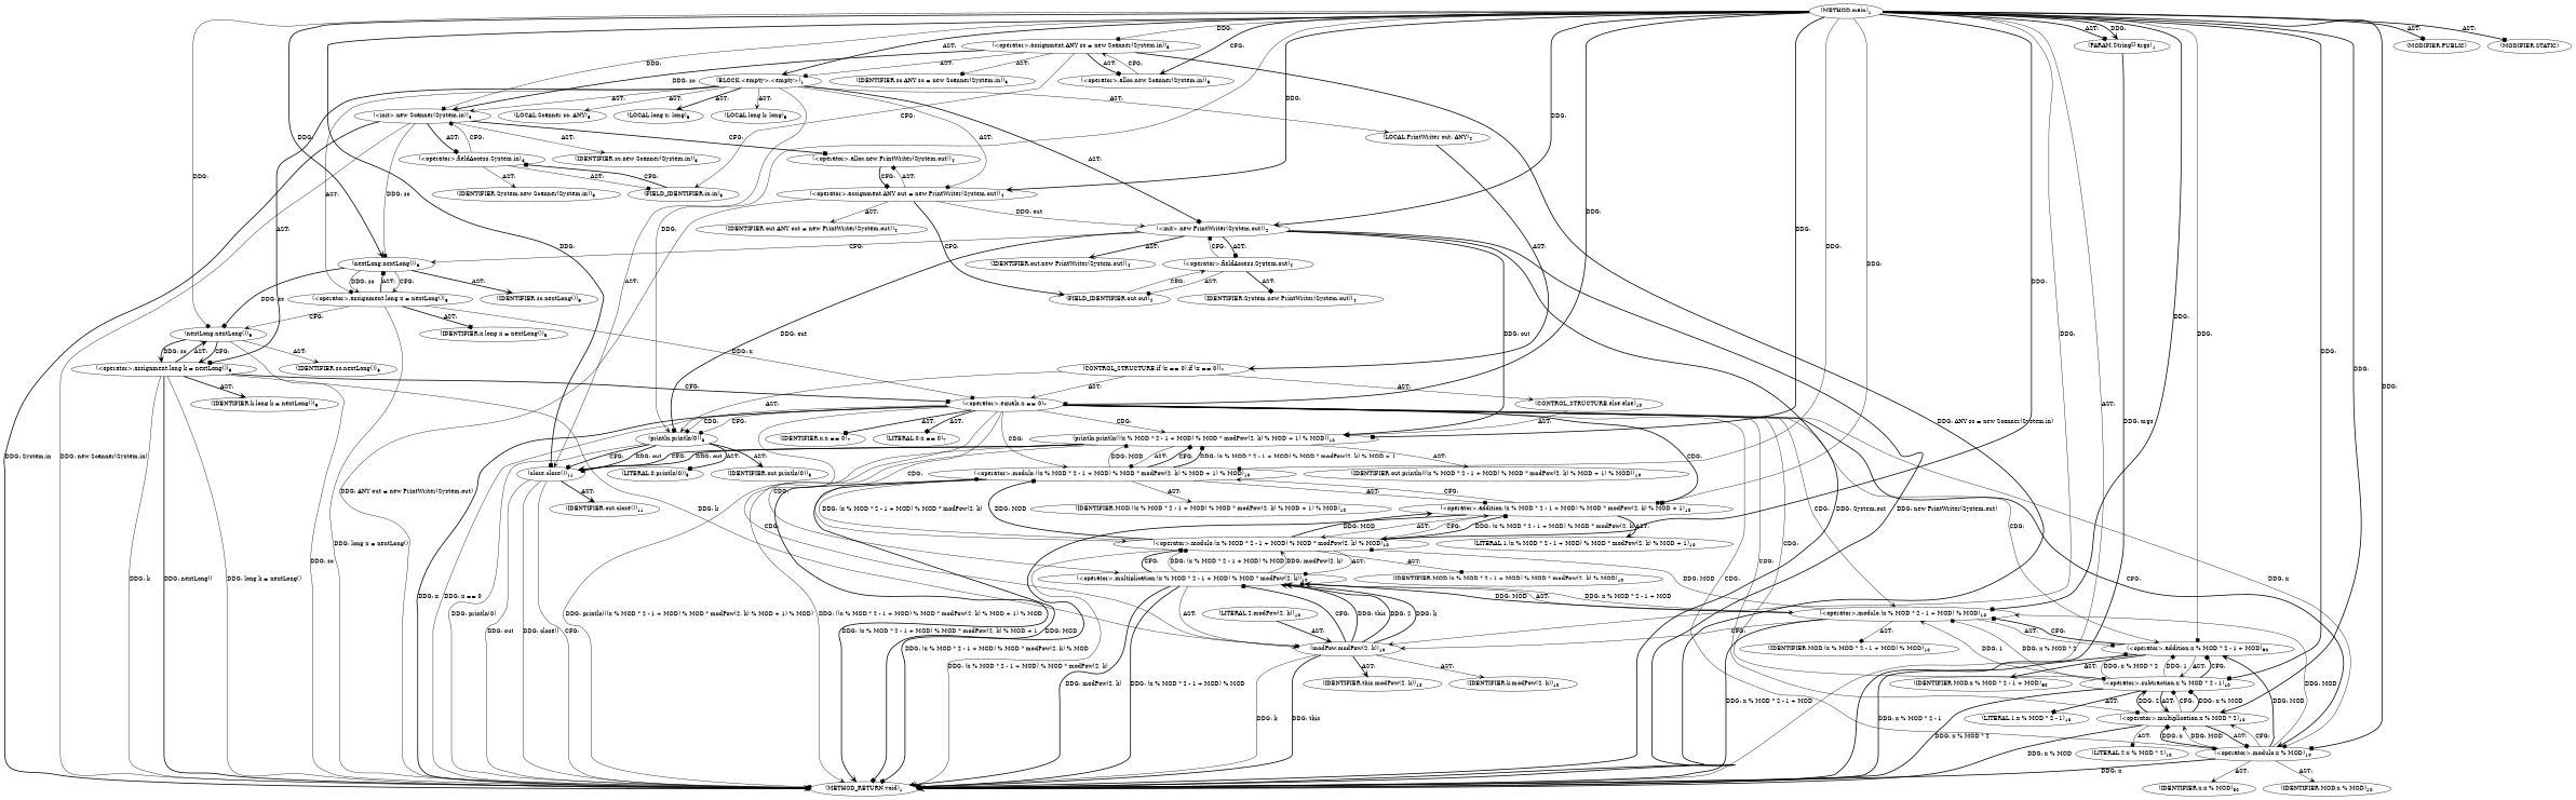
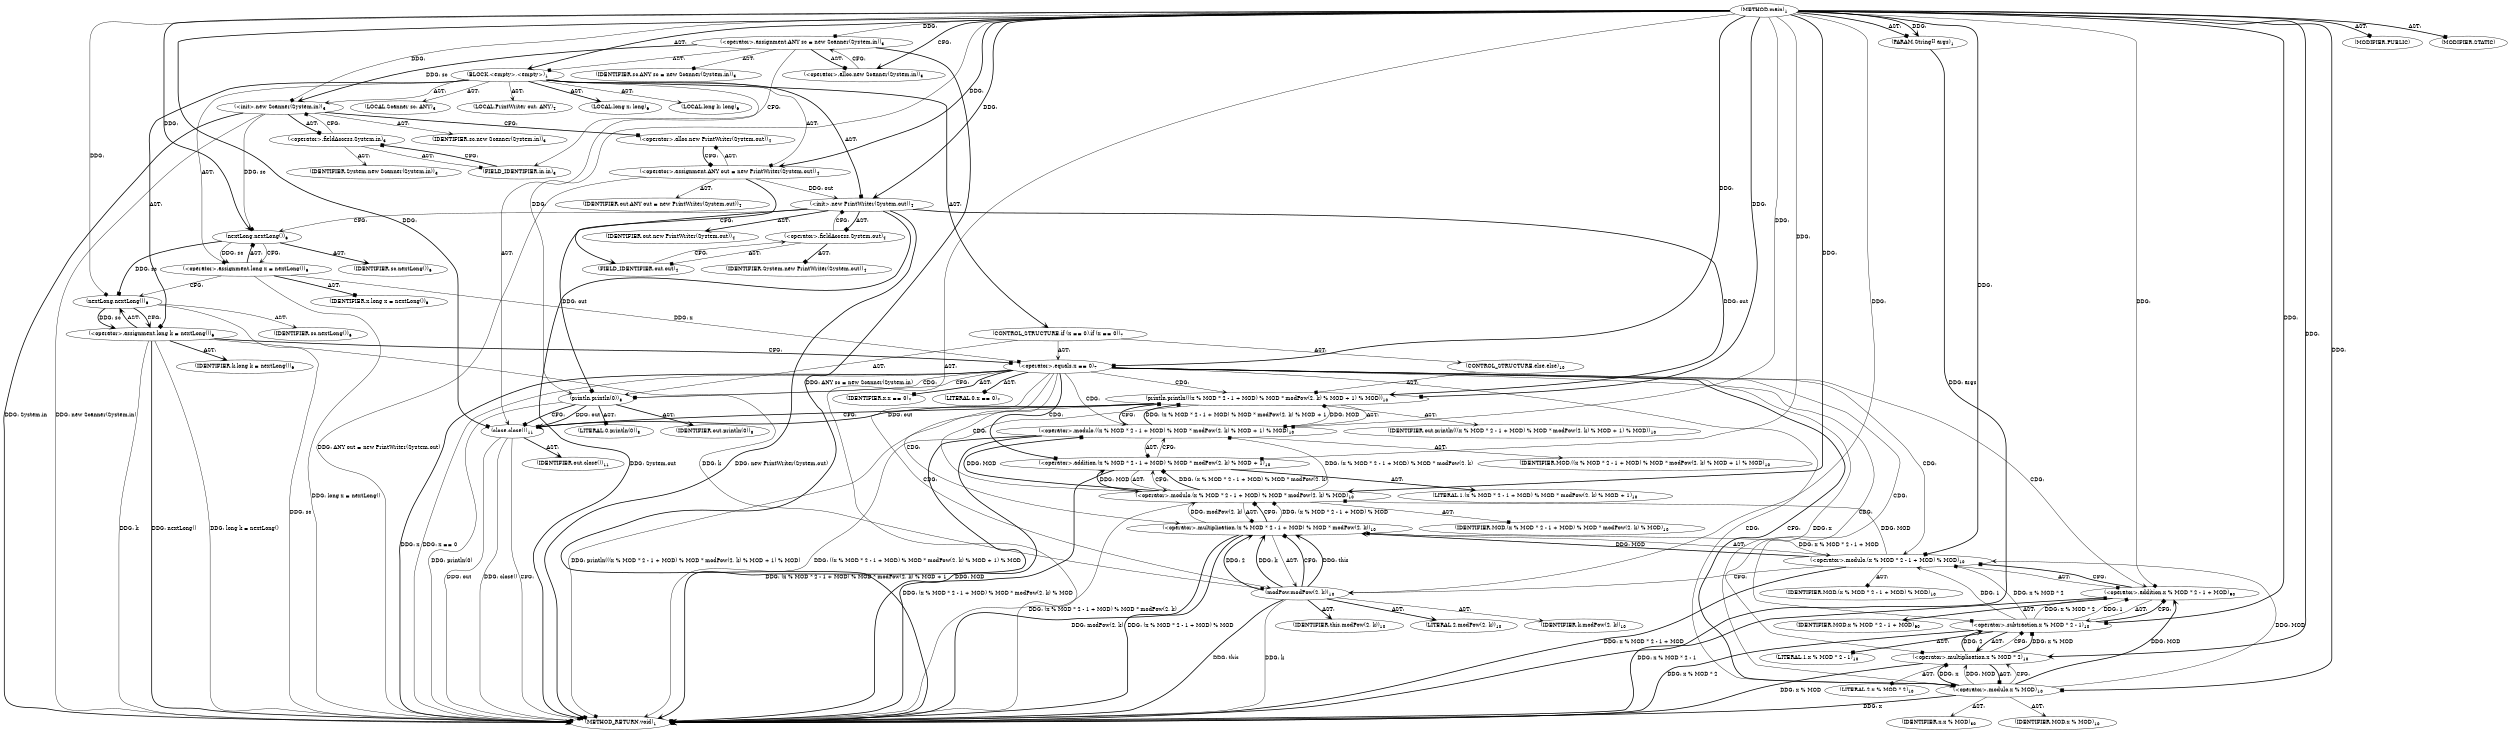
  digraph {
    edge [arrowhead=box style=solid]
    n1 [label=<(METHOD,main)<SUB>1</SUB>>]
    n2 [label=<(PARAM,String[] args)<SUB>1</SUB>>]
    n3 [label=<(BLOCK,&lt;empty&gt;,&lt;empty&gt;)<SUB>1</SUB>>]
    n4 [label=<(&lt;operator&gt;.assignment,ANY sc = new Scanner(System.in))<SUB>3</SUB>>]
    n5 [label=<(&lt;operator&gt;.alloc,new Scanner(System.in))<SUB>3</SUB>>]
    n6 [label=<(&lt;init&gt;,new Scanner(System.in))<SUB>3</SUB>>]
    n7 [label=<(&lt;operator&gt;.assignment,ANY out = new PrintWriter(System.out))<SUB>4</SUB>>]
    n8 [label=<(&lt;init&gt;,new PrintWriter(System.out))<SUB>4</SUB>>]
    n9 [label=<(nextLong,nextLong())<SUB>6</SUB>>]
    n10 [label=<(nextLong,nextLong())<SUB>6</SUB>>]
    n11 [label=<(&lt;operator&gt;.equals,x == 0)<SUB>7</SUB>>]
    n12 [label=<(println,println(0))<SUB>8</SUB>>]
    n13 [label=<(println,println(((x % MOD * 2 - 1 + MOD) % MOD * modPow(2, k) % MOD + 1) % MOD))<SUB>10</SUB>>]
    n14 [label=<(&lt;operator&gt;.modulo,((x % MOD * 2 - 1 + MOD) % MOD * modPow(2, k) % MOD + 1) % MOD)<SUB>10</SUB>>]
    n15 [label=<(&lt;operator&gt;.addition,(x % MOD * 2 - 1 + MOD) % MOD * modPow(2, k) % MOD + 1)<SUB>10</SUB>>]
    n16 [label=<(&lt;operator&gt;.modulo,(x % MOD * 2 - 1 + MOD) % MOD * modPow(2, k) % MOD)<SUB>10</SUB>>]
    n17 [label=<(&lt;operator&gt;.modulo,(x % MOD * 2 - 1 + MOD) % MOD)<SUB>10</SUB>>]
    n18 [label=<(&lt;operator&gt;.addition,x % MOD * 2 - 1 + MOD)<SUB>90</SUB>>]
    n19 [label=<(&lt;operator&gt;.subtraction,x % MOD * 2 - 1)<SUB>10</SUB>>]
    n20 [label=<(&lt;operator&gt;.multiplication,x % MOD * 2)<SUB>10</SUB>>]
    n21 [label=<(&lt;operator&gt;.modulo,x % MOD)<SUB>10</SUB>>]
    n22 [label=<(modPow,modPow(2, k))<SUB>10</SUB>>]
    n23 [label=<(close,close())<SUB>11</SUB>>]
    n24 [label=<(MODIFIER,PUBLIC)>]
    n25 [label=<(MODIFIER,STATIC)>]
    n26 [label=<(METHOD_RETURN,void)<SUB>1</SUB>>]
    n27 [label=<(LOCAL,Scanner sc: ANY)<SUB>3</SUB>>]
    n28 [label=<(LOCAL,PrintWriter out: ANY)<SUB>4</SUB>>]
    n29 [label=<(LOCAL,long x: long)<SUB>6</SUB>>]
    n30 [label=<(LOCAL,long k: long)<SUB>6</SUB>>]
    n31 [label=<(&lt;operator&gt;.assignment,long x = nextLong())<SUB>6</SUB>>]
    n32 [label=<(&lt;operator&gt;.assignment,long k = nextLong())<SUB>6</SUB>>]
    n33 [label=<(CONTROL_STRUCTURE,if (x == 0),if (x == 0))<SUB>7</SUB>>]
    n34 [label=<(IDENTIFIER,sc,ANY sc = new Scanner(System.in))<SUB>3</SUB>>]
    n35 [label=<(FIELD_IDENTIFIER,in,in)<SUB>3</SUB>>]
    n36 [label=<(IDENTIFIER,sc,new Scanner(System.in))<SUB>3</SUB>>]
    n37 [label=<(&lt;operator&gt;.fieldAccess,System.in)<SUB>3</SUB>>]
    n38 [label=<(&lt;operator&gt;.alloc,new PrintWriter(System.out))<SUB>4</SUB>>]
    n39 [label=<(IDENTIFIER,out,ANY out = new PrintWriter(System.out))<SUB>4</SUB>>]
    n40 [label=<(FIELD_IDENTIFIER,out,out)<SUB>4</SUB>>]
    n41 [label=<(IDENTIFIER,out,new PrintWriter(System.out))<SUB>4</SUB>>]
    n42 [label=<(&lt;operator&gt;.fieldAccess,System.out)<SUB>4</SUB>>]
    n43 [label=<(IDENTIFIER,sc,nextLong())<SUB>6</SUB>>]
    n44 [label=<(IDENTIFIER,sc,nextLong())<SUB>6</SUB>>]
    n45 [label=<(IDENTIFIER,x,x == 0)<SUB>7</SUB>>]
    n46 [label=<(LITERAL,0,x == 0)<SUB>7</SUB>>]
    n47 [label=<(&lt;operator&gt;.multiplication,(x % MOD * 2 - 1 + MOD) % MOD * modPow(2, k))<SUB>10</SUB>>]
    n48 [label=<(IDENTIFIER,out,println(0))<SUB>8</SUB>>]
    n49 [label=<(LITERAL,0,println(0))<SUB>8</SUB>>]
    n50 [label=<(IDENTIFIER,out,println(((x % MOD * 2 - 1 + MOD) % MOD * modPow(2, k) % MOD + 1) % MOD))<SUB>10</SUB>>]
    n51 [label=<(IDENTIFIER,MOD,((x % MOD * 2 - 1 + MOD) % MOD * modPow(2, k) % MOD + 1) % MOD)<SUB>10</SUB>>]
    n52 [label=<(LITERAL,1,(x % MOD * 2 - 1 + MOD) % MOD * modPow(2, k) % MOD + 1)<SUB>10</SUB>>]
    n53 [label=<(IDENTIFIER,MOD,(x % MOD * 2 - 1 + MOD) % MOD * modPow(2, k) % MOD)<SUB>10</SUB>>]
    n54 [label=<(IDENTIFIER,MOD,(x % MOD * 2 - 1 + MOD) % MOD)<SUB>10</SUB>>]
    n55 [label=<(IDENTIFIER,MOD,x % MOD * 2 - 1 + MOD)<SUB>60</SUB>>]
    n56 [label=<(LITERAL,1,x % MOD * 2 - 1)<SUB>10</SUB>>]
    n57 [label=<(LITERAL,2,x % MOD * 2)<SUB>10</SUB>>]
    n58 [label=<(IDENTIFIER,x,x % MOD)<SUB>30</SUB>>]
    n59 [label=<(IDENTIFIER,MOD,x % MOD)<SUB>10</SUB>>]
    n60 [label=<(IDENTIFIER,this,modPow(2, k))<SUB>10</SUB>>]
    n61 [label=<(LITERAL,2,modPow(2, k))<SUB>10</SUB>>]
    n62 [label=<(IDENTIFIER,k,modPow(2, k))<SUB>10</SUB>>]
    n63 [label=<(IDENTIFIER,out,close())<SUB>11</SUB>>]
    n64 [label=<(IDENTIFIER,x,long x = nextLong())<SUB>6</SUB>>]
    n65 [label=<(IDENTIFIER,k,long k = nextLong())<SUB>6</SUB>>]
    n66 [label=<(CONTROL_STRUCTURE,else,else)<SUB>10</SUB>>]
    n67 [label=<(IDENTIFIER,System,new Scanner(System.in))<SUB>3</SUB>>]
    n68 [label=<(IDENTIFIER,System,new PrintWriter(System.out))<SUB>4</SUB>>]
    n1 -> n2 [label="AST: " style=bold]
    n1 -> n2 [arrowhead=vee label="DDG: " style=bold]
    n1 -> n3 [arrowhead=vee label="AST: " style=bold]
    n1 -> n4 [label="DDG: "]
    n1 -> n5 [arrowhead=vee label="CFG: " style=bold]
    n1 -> n6 [label="DDG: "]
    n1 -> n7 [arrowhead=vee label="DDG: " style=bold]
    n1 -> n8 [arrowhead=vee label="DDG: " style=bold]
    n1 -> n9 [arrowhead=vee label="DDG: " style=bold]
    n1 -> n10 [label="DDG: "]
    n1 -> n11 [label="DDG: " style=bold]
    n1 -> n12 [arrowhead=vee label="DDG: "]
    n1 -> n13 [label="DDG: " style=bold]
    n1 -> n14 [label="DDG: "]
    n1 -> n15 [label="DDG: "]
    n1 -> n16 [arrowhead=vee label="DDG: " style=bold]
    n1 -> n17 [label="DDG: " style=bold]
    n1 -> n18 [label="DDG: "]
    n1 -> n19 [label="DDG: " style=bold]
    n1 -> n20 [arrowhead=vee label="DDG: " style=bold]
    n1 -> n21 [label="DDG: " style=bold]
    n1 -> n22 [arrowhead=vee label="DDG: "]
    n1 -> n23 [label="DDG: " style=bold]
    n1 -> n24 [label="AST: " style=bold]
    n1 -> n25 [label="AST: " style=bold]
    n1 -> n26 [label="AST: "]
    n2 -> n26 [arrowhead=vee label="DDG: args" style=bold]
    n3 -> n6 [arrowhead=vee label="AST: "]
    n3 -> n7 [label="AST: "]
    n3 -> n8 [label="AST: " style=bold]
    n3 -> n23 [arrowhead=vee label="AST: "]
    n3 -> n27 [arrowhead=vee label="AST: "]
    n3 -> n28 [arrowhead=vee label="AST: "]
    n3 -> n29 [arrowhead=vee label="AST: " style=bold]
    n3 -> n30 [arrowhead=vee label="AST: "]
    n3 -> n31 [label="AST: "]
    n3 -> n32 [label="AST: " style=bold]
-   n28 -> n33 [arrowhead=vee label="AST: " style=bold]
+   n3 -> n33 [arrowhead=vee label="AST: " style=bold]
    n4 -> n3 [label="AST: "]
    n4 -> n5 [label="AST: " style=bold]
    n4 -> n6 [arrowhead=vee label="DDG: sc" style=bold]
    n4 -> n26 [label="DDG: ANY sc = new Scanner(System.in)" style=bold]
    n4 -> n34 [label="AST: "]
    n4 -> n35 [arrowhead=vee label="CFG: "]
    n5 -> n4 [arrowhead=vee label="CFG: "]
    n6 -> n9 [label="DDG: sc"]
    n6 -> n26 [label="DDG: System.in" style=bold]
    n6 -> n26 [label="DDG: new Scanner(System.in)"]
    n6 -> n36 [arrowhead=vee label="AST: "]
    n6 -> n37 [label="AST: " style=bold]
    n6 -> n38 [label="CFG: " style=bold]
    n7 -> n8 [arrowhead=vee label="DDG: out"]
    n7 -> n26 [label="DDG: ANY out = new PrintWriter(System.out)"]
    n7 -> n38 [label="AST: "]
    n7 -> n39 [arrowhead=vee label="AST: "]
    n7 -> n40 [arrowhead=vee label="CFG: " style=bold]
    n8 -> n9 [arrowhead=vee label="CFG: "]
    n8 -> n12 [label="DDG: out" style=bold]
    n8 -> n13 [arrowhead=vee label="DDG: out" style=bold]
    n8 -> n26 [label="DDG: System.out" style=bold]
    n8 -> n26 [label="DDG: new PrintWriter(System.out)" style=bold]
    n8 -> n41 [arrowhead=vee label="AST: " style=bold]
    n8 -> n42 [label="AST: " style=bold]
    n9 -> n10 [label="DDG: sc" style=bold]
    n9 -> n31 [arrowhead=vee label="CFG: "]
    n9 -> n31 [arrowhead=vee label="DDG: sc"]
    n9 -> n43 [arrowhead=vee label="AST: " style=bold]
    n10 -> n26 [label="DDG: sc"]
    n10 -> n32 [arrowhead=vee label="CFG: " style=bold]
    n10 -> n32 [arrowhead=vee label="DDG: sc" style=bold]
    n10 -> n44 [arrowhead=vee label="AST: "]
    n11 -> n12 [label="CFG: "]
    n11 -> n12 [label="CDG: "]
    n11 -> n13 [arrowhead=vee label="CDG: "]
    n11 -> n14 [arrowhead=vee label="CDG: "]
    n11 -> n15 [label="CDG: " style=bold]
    n11 -> n16 [arrowhead=vee label="CDG: "]
    n11 -> n17 [arrowhead=vee label="CDG: "]
    n11 -> n18 [arrowhead=vee label="CDG: "]
    n11 -> n19 [label="CDG: "]
    n11 -> n20 [label="CDG: "]
    n11 -> n21 [arrowhead=vee label="CFG: " style=bold]
    n11 -> n21 [label="DDG: x"]
    n11 -> n21 [label="CDG: "]
    n11 -> n22 [arrowhead=vee label="CDG: "]
    n11 -> n26 [arrowhead=vee label="DDG: x" style=bold]
    n11 -> n26 [label="DDG: x == 0"]
    n11 -> n45 [label="AST: " style=bold]
    n11 -> n46 [label="AST: " style=bold]
    n11 -> n47 [arrowhead=vee label="CDG: "]
    n12 -> n23 [label="CFG: " style=bold]
    n12 -> n23 [label="DDG: out" style=bold]
    n12 -> n26 [label="DDG: println(0)"]
    n12 -> n48 [arrowhead=vee label="AST: " style=bold]
    n12 -> n49 [label="AST: " style=bold]
    n13 -> n14 [label="AST: "]
    n13 -> n23 [arrowhead=vee label="CFG: " style=bold]
    n13 -> n23 [arrowhead=vee label="DDG: out" style=bold]
    n13 -> n26 [arrowhead=vee label="DDG: ((x % MOD * 2 - 1 + MOD) % MOD * modPow(2, k) % MOD + 1) % MOD"]
    n13 -> n26 [label="DDG: println(((x % MOD * 2 - 1 + MOD) % MOD * modPow(2, k) % MOD + 1) % MOD)"]
    n13 -> n50 [arrowhead=vee label="AST: "]
    n14 -> n13 [label="CFG: " style=bold]
    n14 -> n13 [label="DDG: (x % MOD * 2 - 1 + MOD) % MOD * modPow(2, k) % MOD + 1" style=bold]
    n14 -> n13 [label="DDG: MOD"]
    n14 -> n15 [label="AST: "]
    n14 -> n26 [arrowhead=vee label="DDG: (x % MOD * 2 - 1 + MOD) % MOD * modPow(2, k) % MOD + 1" style=bold]
    n14 -> n26 [label="DDG: MOD" style=bold]
    n14 -> n51 [arrowhead=vee label="AST: "]
    n15 -> n14 [arrowhead=vee label="CFG: "]
    n15 -> n16 [arrowhead=vee label="AST: "]
    n15 -> n26 [label="DDG: (x % MOD * 2 - 1 + MOD) % MOD * modPow(2, k) % MOD" style=bold]
    n15 -> n52 [arrowhead=vee label="AST: " style=bold]
    n16 -> n14 [label="DDG: (x % MOD * 2 - 1 + MOD) % MOD * modPow(2, k)"]
    n16 -> n14 [label="DDG: MOD" style=bold]
    n16 -> n15 [arrowhead=vee label="CFG: "]
    n16 -> n15 [label="DDG: (x % MOD * 2 - 1 + MOD) % MOD * modPow(2, k)" style=bold]
    n16 -> n15 [arrowhead=vee label="DDG: MOD" style=bold]
    n16 -> n26 [arrowhead=vee label="DDG: (x % MOD * 2 - 1 + MOD) % MOD * modPow(2, k)"]
    n16 -> n47 [label="AST: "]
    n16 -> n53 [label="AST: "]
    n17 -> n16 [label="DDG: MOD"]
    n17 -> n18 [label="AST: "]
    n17 -> n22 [arrowhead=vee label="CFG: "]
    n17 -> n26 [label="DDG: x % MOD * 2 - 1 + MOD" style=bold]
    n17 -> n47 [label="DDG: x % MOD * 2 - 1 + MOD"]
    n17 -> n47 [arrowhead=vee label="DDG: MOD" style=bold]
    n17 -> n54 [label="AST: "]
    n18 -> n17 [label="CFG: " style=bold]
    n18 -> n19 [arrowhead=vee label="AST: "]
    n18 -> n26 [arrowhead=vee label="DDG: x % MOD * 2 - 1" style=bold]
    n18 -> n55 [arrowhead=vee label="AST: " style=bold]
    n19 -> n17 [label="DDG: x % MOD * 2"]
    n19 -> n17 [arrowhead=vee label="DDG: 1"]
    n19 -> n18 [label="CFG: " style=bold]
    n19 -> n18 [label="DDG: x % MOD * 2"]
    n19 -> n18 [label="DDG: 1"]
    n19 -> n20 [arrowhead=vee label="AST: " style=bold]
    n19 -> n26 [label="DDG: x % MOD * 2" style=bold]
    n19 -> n56 [label="AST: " style=bold]
    n20 -> n19 [label="CFG: "]
    n20 -> n19 [label="DDG: x % MOD" style=bold]
    n20 -> n19 [arrowhead=vee label="DDG: 2" style=bold]
    n20 -> n21 [label="AST: " style=bold]
    n20 -> n26 [label="DDG: x % MOD" style=bold]
    n20 -> n57 [label="AST: "]
    n21 -> n17 [arrowhead=vee label="DDG: MOD"]
    n21 -> n18 [arrowhead=vee label="DDG: MOD" style=bold]
    n21 -> n20 [arrowhead=vee label="CFG: "]
    n21 -> n20 [label="DDG: x" style=bold]
    n21 -> n20 [arrowhead=vee label="DDG: MOD"]
    n21 -> n26 [label="DDG: x" style=bold]
    n21 -> n58 [arrowhead=vee label="AST: "]
    n21 -> n59 [arrowhead=vee label="AST: "]
    n22 -> n26 [arrowhead=vee label="DDG: k"]
    n22 -> n26 [label="DDG: this" style=bold]
    n22 -> n47 [label="CFG: " style=bold]
    n22 -> n47 [arrowhead=vee label="DDG: this" style=bold]
    n22 -> n47 [arrowhead=vee label="DDG: 2" style=bold]
    n22 -> n47 [arrowhead=vee label="DDG: k" style=bold]
    n22 -> n60 [arrowhead=vee label="AST: " style=bold]
-   n61 -> n22 [arrowhead=vee label="AST: " style=bold]
+   n22 -> n61 [arrowhead=vee label="AST: " style=bold]
    n22 -> n62 [arrowhead=vee label="AST: "]
    n23 -> n26 [label="CFG: "]
    n23 -> n26 [label="DDG: out"]
    n23 -> n26 [label="DDG: close()"]
    n23 -> n63 [arrowhead=vee label="AST: " style=bold]
    n31 -> n9 [label="AST: " style=bold]
    n31 -> n10 [arrowhead=vee label="CFG: "]
    n31 -> n11 [label="DDG: x"]
    n31 -> n26 [arrowhead=vee label="DDG: long x = nextLong()"]
    n31 -> n64 [label="AST: " style=bold]
    n32 -> n10 [arrowhead=vee label="AST: " style=bold]
    n32 -> n11 [label="CFG: " style=bold]
    n32 -> n22 [label="DDG: k"]
    n32 -> n26 [arrowhead=vee label="DDG: k"]
    n32 -> n26 [label="DDG: nextLong()" style=bold]
    n32 -> n26 [label="DDG: long k = nextLong()"]
    n32 -> n65 [arrowhead=vee label="AST: " style=bold]
    n33 -> n11 [arrowhead=vee label="AST: "]
    n33 -> n12 [arrowhead=vee label="AST: "]
    n33 -> n66 [arrowhead=vee label="AST: "]
    n35 -> n37 [label="CFG: " style=bold]
    n37 -> n6 [label="CFG: "]
    n37 -> n35 [label="AST: "]
    n37 -> n67 [arrowhead=vee label="AST: "]
    n38 -> n7 [label="CFG: " style=bold]
    n40 -> n42 [arrowhead=vee label="CFG: "]
    n42 -> n8 [label="CFG: "]
    n42 -> n40 [label="AST: "]
    n42 -> n68 [label="AST: " style=bold]
    n47 -> n16 [label="CFG: " style=bold]
    n47 -> n16 [label="DDG: (x % MOD * 2 - 1 + MOD) % MOD"]
    n47 -> n16 [arrowhead=vee label="DDG: modPow(2, k)"]
    n47 -> n17 [arrowhead=vee label="AST: "]
    n47 -> n22 [arrowhead=vee label="AST: "]
    n47 -> n26 [arrowhead=vee label="DDG: (x % MOD * 2 - 1 + MOD) % MOD" style=bold]
    n47 -> n26 [arrowhead=vee label="DDG: modPow(2, k)" style=bold]
    n66 -> n13 [label="AST: "]
  }
